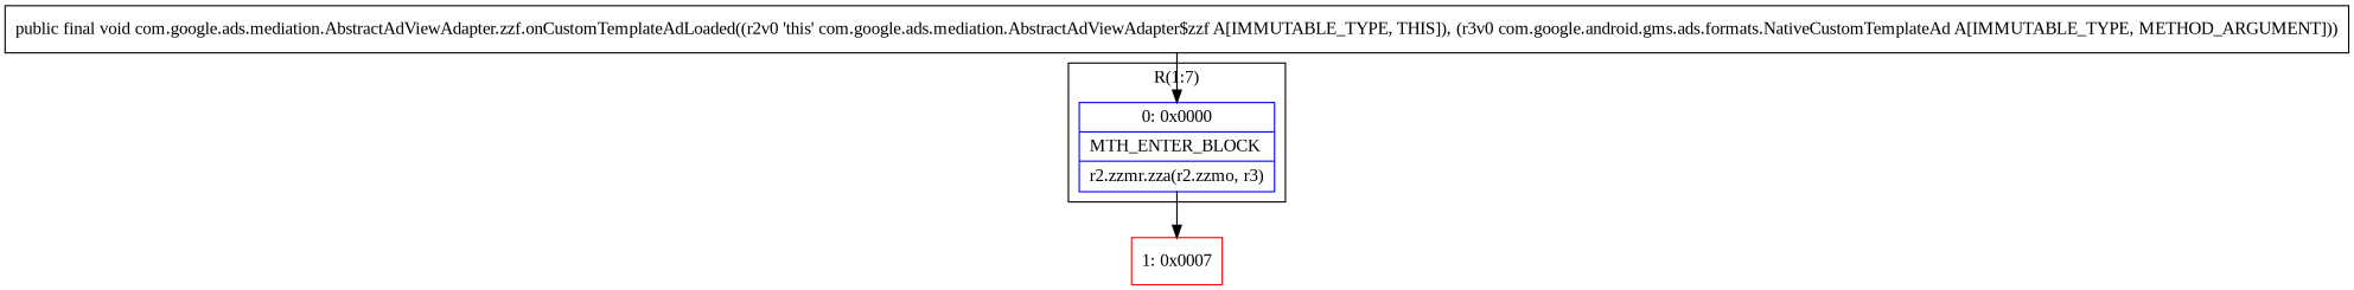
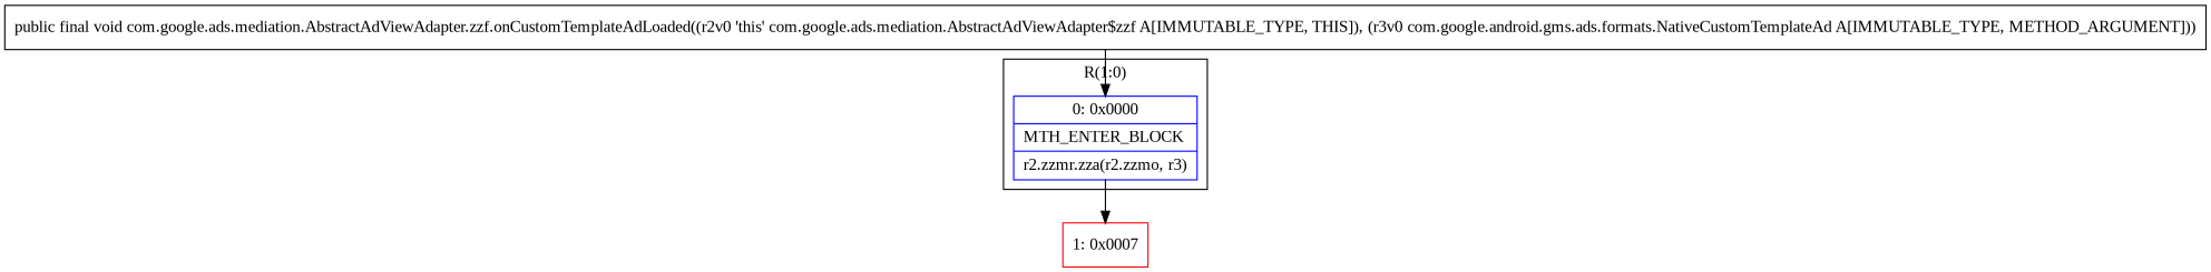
  digraph {
    fontname="Liberation Serif"
    node [shape=record fontname="Liberation Serif"]
    edge [fontname="Liberation Serif"]
    n1 [color=blue label="{0\:\ 0x0000|MTH_ENTER_BLOCK\l|r2.zzmr.zza(r2.zzmo, r3)\l}"]
    n2 [color=red label="{1\:\ 0x0007}"]
    n3 [label="{public final void com.google.ads.mediation.AbstractAdViewAdapter.zzf.onCustomTemplateAdLoaded((r2v0 'this' com.google.ads.mediation.AbstractAdViewAdapter$zzf A[IMMUTABLE_TYPE, THIS]), (r3v0 com.google.android.gms.ads.formats.NativeCustomTemplateAd A[IMMUTABLE_TYPE, METHOD_ARGUMENT])) }"]
    subgraph cluster_1 {
-     label="R(1:7)"
+     label="R(1:0)"
      n1
    }
    n1 -> n2
    n3 -> n1
  }
